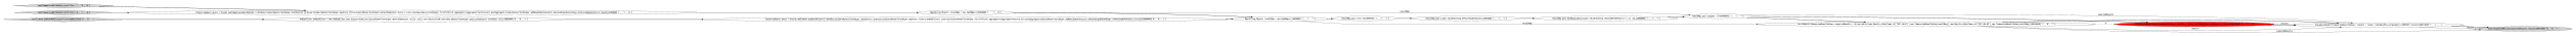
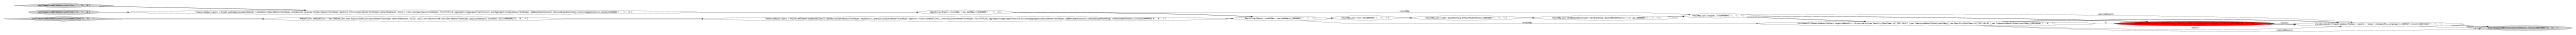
  digraph {
    rankdir=LR
    fontname="Roboto Mono"
    node [fillcolor=white shape=ellipse style=filled fontname="Roboto Mono"]
    edge [style=bold fontname="Roboto Mono"]
    n1 [label="resultMap.put(\"addRowsIndexConstant\",NullHandling.replaceWithDefault()? 1.0: null)@@@8@@@['1', '1', '1']"]
    n2 [label="resultMap.put(\"uniques\",0.0)@@@9@@@['1', '1', '1']"]
    n3 [label="resultMap.put(\"index\",NullHandling.defaultDoubleValue())@@@7@@@['1', '1', '1']"]
    n4 [fillcolor=red label="Iterable<Result<TimeseriesResultValue>> results = runner.run(QueryPlus.wrap(query)).toList()@@@10@@@['0', '1', '0']"]
    n5 [label="List<Result<TimeseriesResultValue>> expectedResults = Arrays.asList(new Result<>(DateTimes.of(\"2011-04-01\"),new TimeseriesResultValue(resultMap)),new Result<>(DateTimes.of(\"2011-04-02\"),new TimeseriesResultValue(resultMap)))@@@10@@@['1', '0', '1']"]
    n6 [label="Iterable<Result<TimeseriesResultValue>> results = runner.run(QueryPlus.wrap(query),CONTEXT).toList()@@@11@@@['1', '1', '1']"]
-   n7 [fillcolor=lightgray label="testTimeseriesWithNonExistentFilter['0', '1', '0']" shape=diamond]
+   n7 [fillcolor=lightgray label="testTimeseriesWithNonExistentFilter['0', '1', '0']"]
    n8 [label="TimeseriesQuery query = Druids.newTimeseriesQueryBuilder().dataSource(QueryRunnerTestHelper.dataSource).granularity(QueryRunnerTestHelper.dayGran).filters(QueryRunnerTestHelper.marketDimension,\"billy\").intervals(QueryRunnerTestHelper.firstToThird).aggregators(aggregatorFactoryList).postAggregators(QueryRunnerTestHelper.addRowsIndexConstant).descending(descending).context(makeContext()).build()@@@3@@@['1', '1', '0']"]
    n9 [label="Map<String,Object> resultMap = new HashMap<>()@@@4@@@['1', '1', '0']"]
    n10 [label="Map<String,Object> resultMap = new HashMap<>()@@@5@@@['1', '1', '1']"]
    n11 [fillcolor=lightgray label="assertExpectedResults(expectedResults,results)@@@12@@@['0', '0', '1']"]
    n12 [fillcolor=lightgray label="testTimeseriesWithNonExistentFilter['1', '0', '0']" shape=diamond]
    n13 [label="TimeseriesQuery query = Druids.newTimeseriesQueryBuilder().dataSource(QueryRunnerTestHelper.dataSource).granularity(QueryRunnerTestHelper.dayGran).filters(andDimFilter).intervals(QueryRunnerTestHelper.firstToThird).aggregators(aggregatorFactoryList).postAggregators(QueryRunnerTestHelper.addRowsIndexConstant).descending(descending).context(makeContext()).build()@@@4@@@['0', '0', '1']"]
    n14 [fillcolor=lightgray label="testTimeseriesWithNonExistentFilterAndMultiDim['0', '0', '1']" shape=diamond]
    n15 [label="AndDimFilter andDimFilter = new AndDimFilter(new SelectorDimFilter(QueryRunnerTestHelper.marketDimension,\"billy\",null),new SelectorDimFilter(QueryRunnerTestHelper.qualityDimension,\"business\",null))@@@3@@@['0', '0', '1']"]
    n16 [label="resultMap.put(\"rows\",0L)@@@6@@@['1', '1', '1']"]
    n1 -> n2
    n2 -> n4
    n2 -> n5
    n2 -> n6 [label=expectedResults style=solid]
    n3 -> n1
    n4 -> n6
    n4 -> n6 [label=results style=solid]
    n5 -> n4 [label=0 style=dashed]
    n5 -> n6
    n5 -> n6 [label=results style=solid]
    n5 -> n11 [label=expectedResults style=solid]
    n6 -> n11 [label=results style=solid]
    n6 -> n11
    n7 -> n8
    n8 -> n9
    n9 -> n2 [label=resultMap style=solid]
    n9 -> n10
    n10 -> n5 [label=resultMap style=solid]
    n10 -> n16
    n12 -> n8
    n13 -> n10
    n14 -> n15
    n15 -> n13
    n16 -> n3
  }
